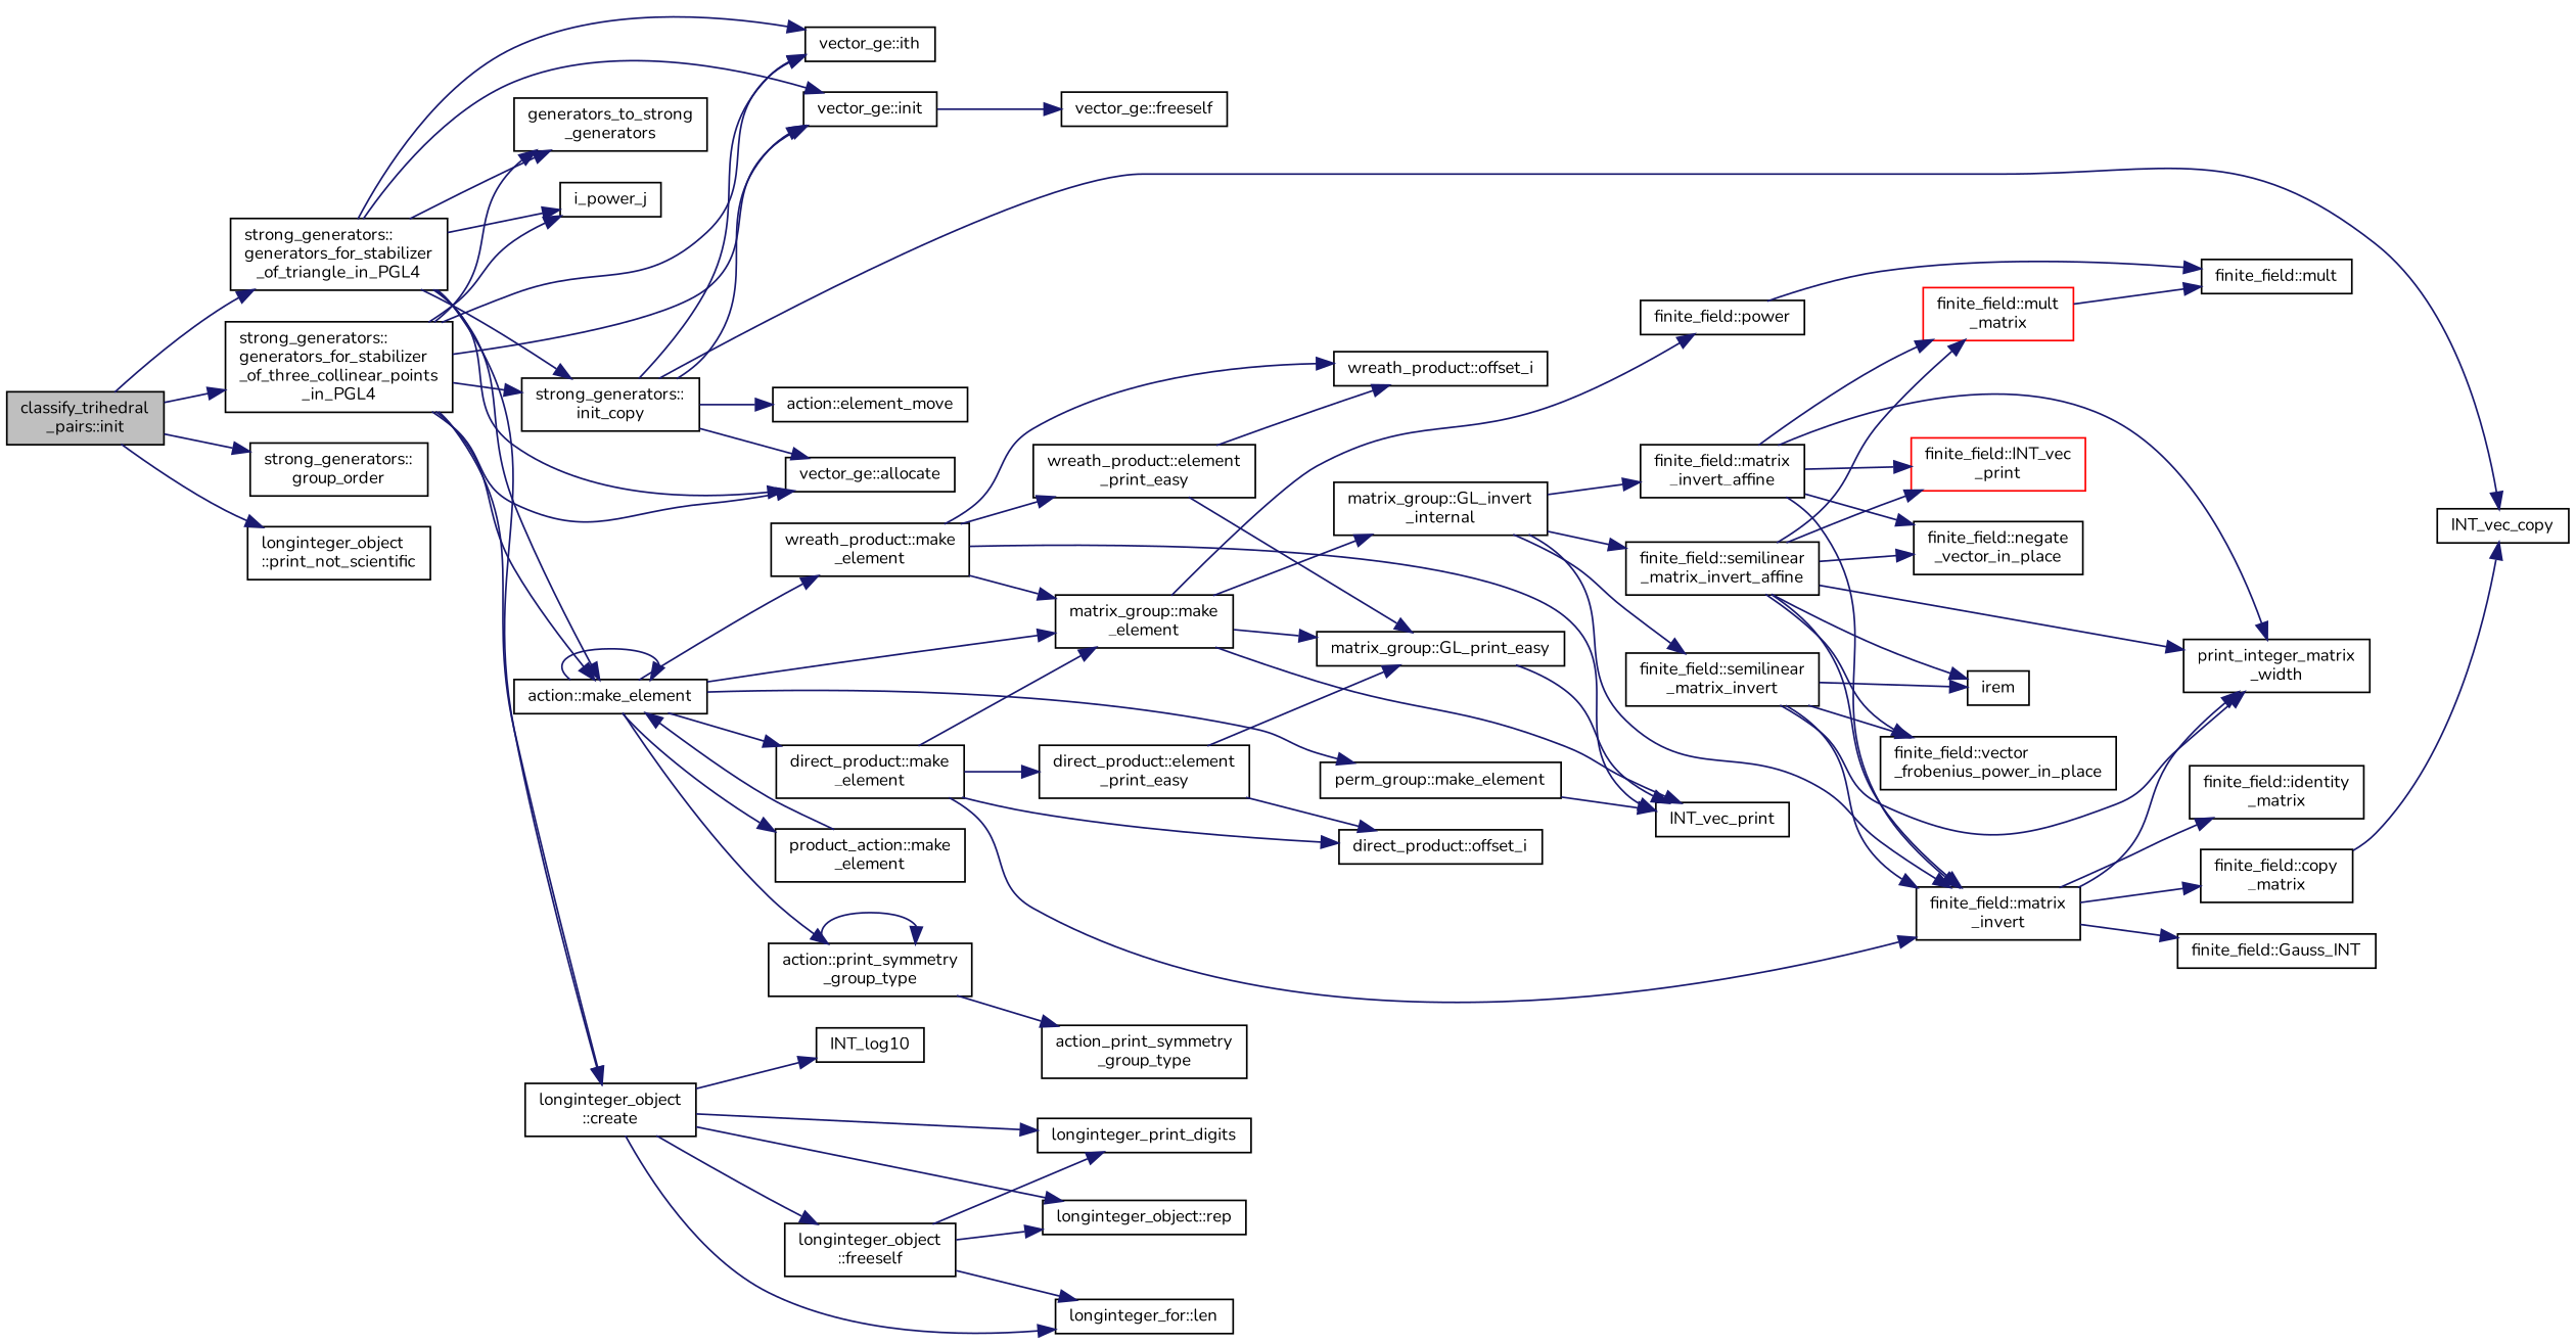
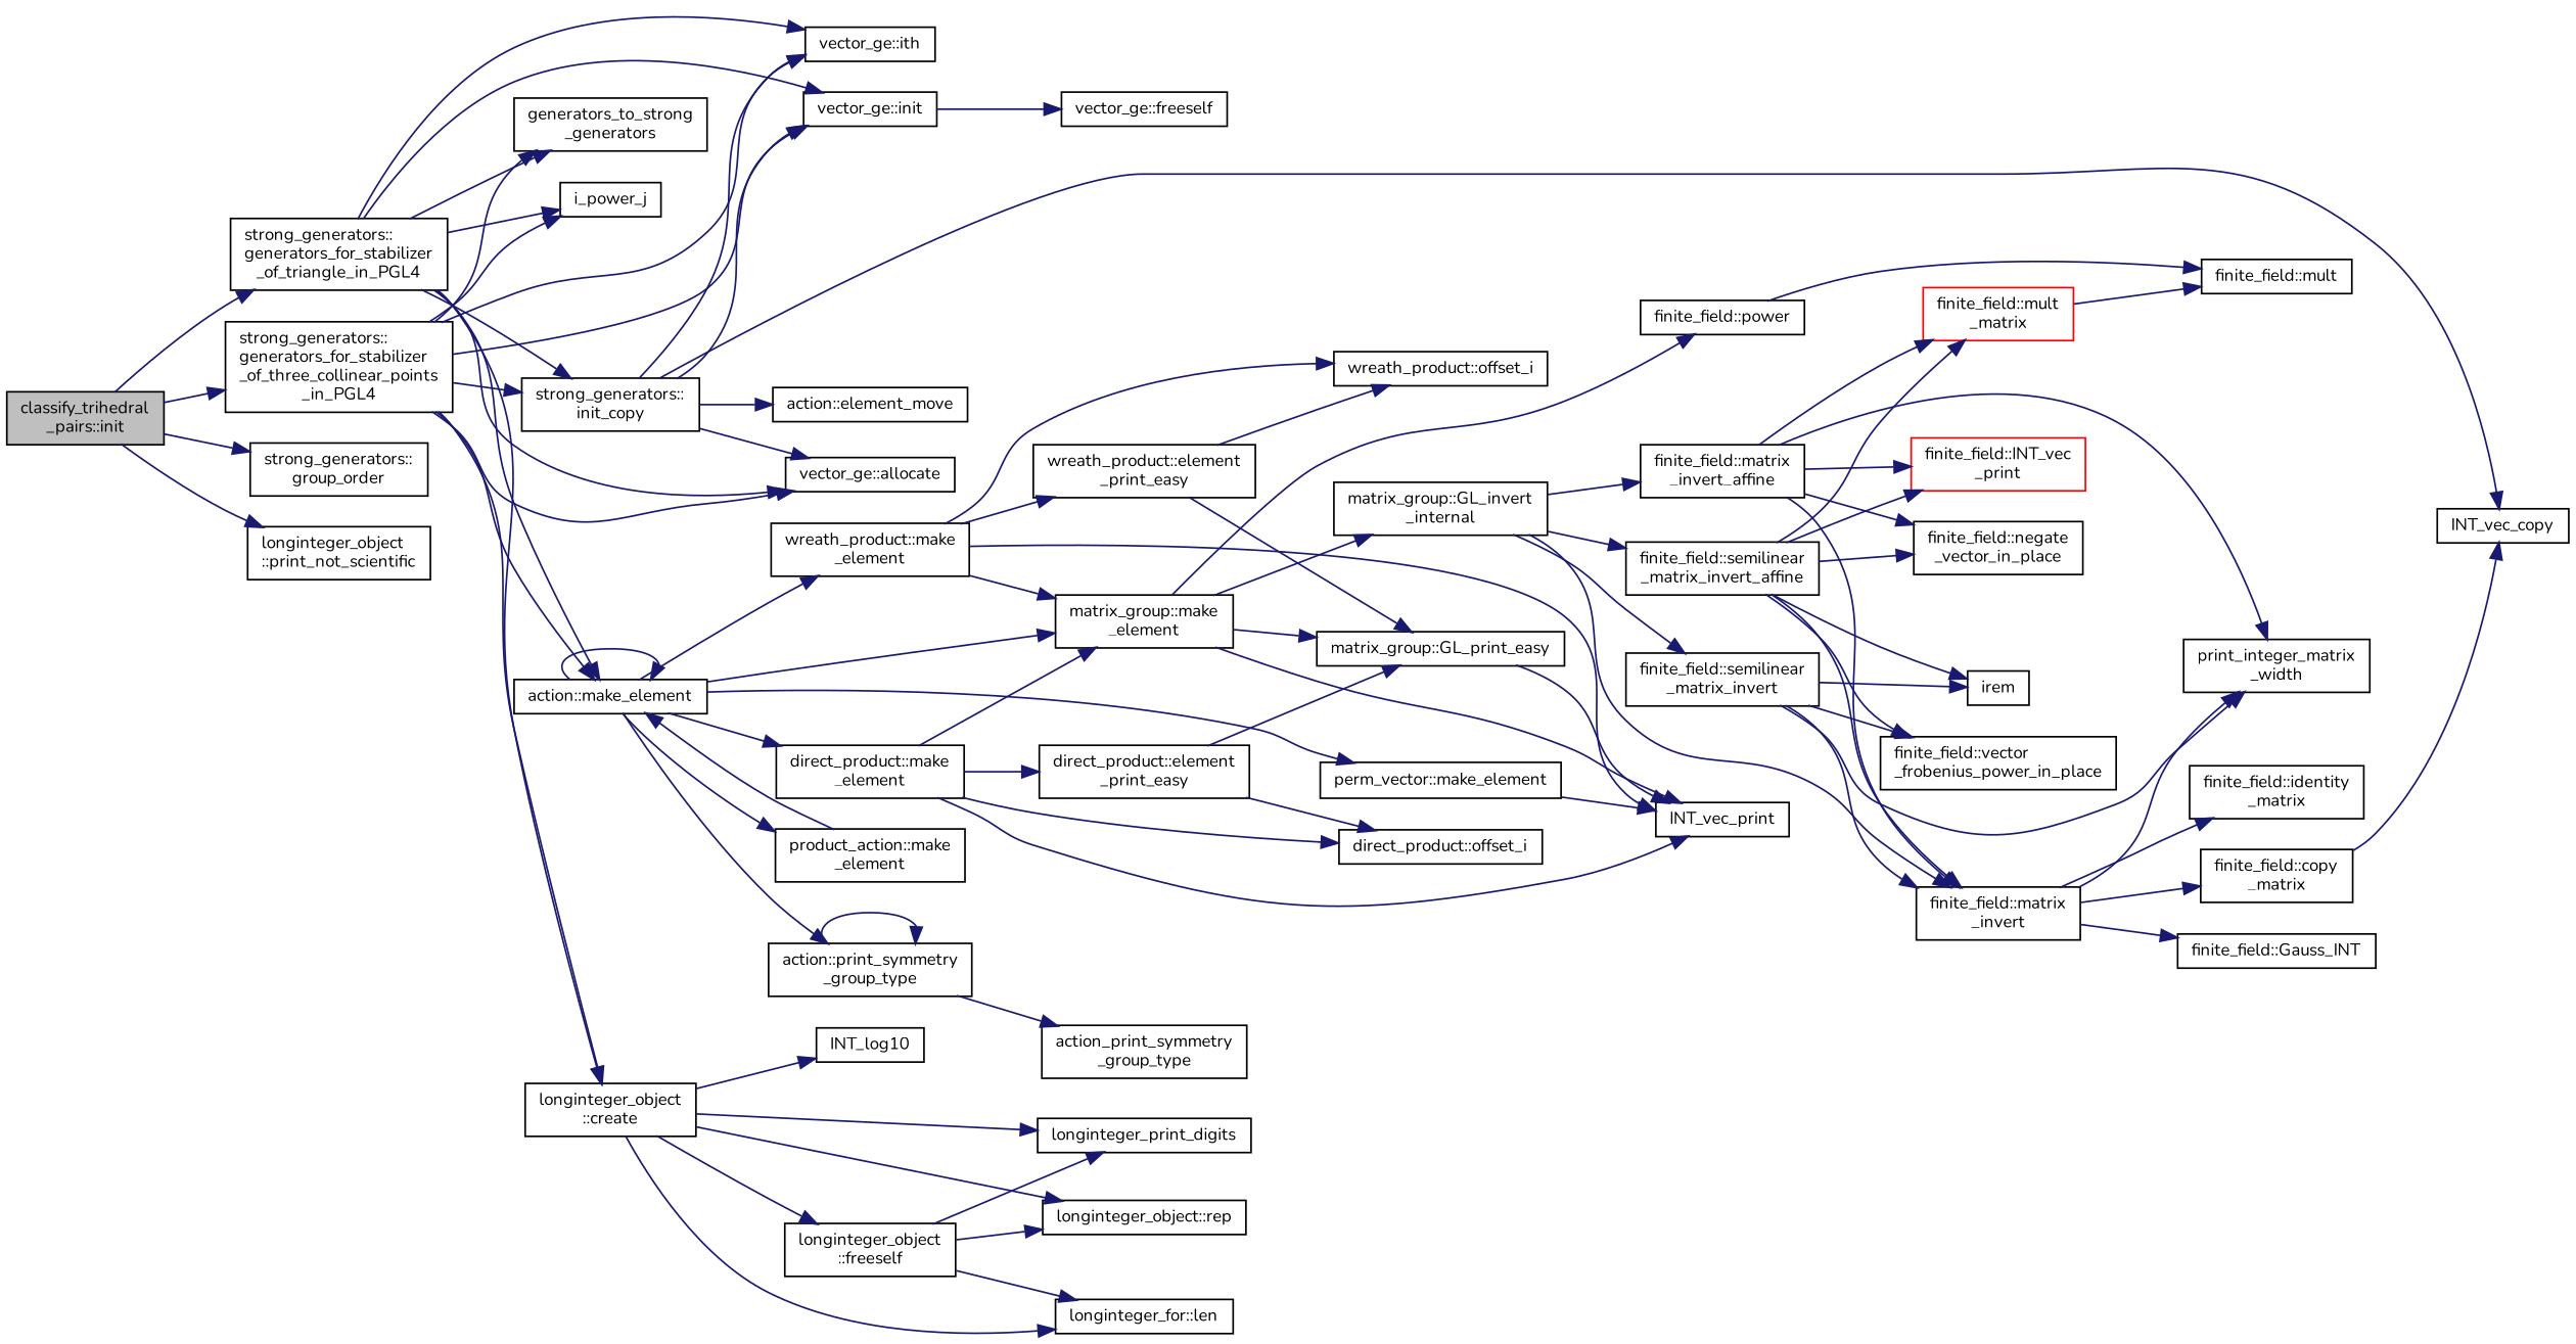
  digraph {
    fontname=Nunito
    rankdir=LR
    node [color=black fillcolor=white fontname=Nunito fontsize=10 shape=record style=filled]
    edge [color=midnightblue fontname=Nunito fontsize=10 labelfontname=Helvetica labelfontsize=10 style=solid]
    n1 [fillcolor=grey75 fontcolor=black height=0.2 label="classify_trihedral\l_pairs::init" width=0.4]
    n2 [height=0.2 label="strong_generators::\lgenerators_for_stabilizer\l_of_three_collinear_points\l_in_PGL4" width=0.4]
    n3 [height=0.2 label="strong_generators::\lgenerators_for_stabilizer\l_of_triangle_in_PGL4" width=0.4]
    n4 [height=0.2 label="strong_generators::\lgroup_order" width=0.4]
    n5 [height=0.2 label="longinteger_object\l::print_not_scientific" width=0.4]
    n6 [height=0.2 label="vector_ge::init" width=0.4]
    n7 [height=0.2 label="vector_ge::allocate" width=0.4]
    n8 [height=0.2 label="action::make_element" width=0.4]
    n9 [height=0.2 label="vector_ge::ith" width=0.4]
    n10 [height=0.2 label="longinteger_object\l::create" width=0.4]
    n11 [height=0.2 label=i_power_j width=0.4]
    n12 [height=0.2 label="generators_to_strong\l_generators" width=0.4]
    n13 [height=0.2 label="strong_generators::\linit_copy" width=0.4]
    n14 [height=0.2 label="vector_ge::freeself" width=0.4]
    n15 [height=0.2 label="product_action::make\l_element" width=0.4]
    n16 [height=0.2 label="matrix_group::make\l_element" width=0.4]
    n17 [height=0.2 label="wreath_product::make\l_element" width=0.4]
    n18 [height=0.2 label="direct_product::make\l_element" width=0.4]
-   n19 [height=0.2 label="perm_group::make_element" width=0.4]
+   n19 [height=0.2 label="perm_vector::make_element" width=0.4]
    n20 [height=0.2 label="action::print_symmetry\l_group_type" width=0.4]
    n21 [height=0.2 label="longinteger_object\l::freeself" width=0.4]
    n22 [height=0.2 label=longinteger_print_digits width=0.4]
    n23 [height=0.2 label="longinteger_object::rep" width=0.4]
    n24 [height=0.2 label="longinteger_for::len" width=0.4]
    n25 [height=0.2 label=INT_log10 width=0.4]
    n26 [height=0.2 label=INT_vec_copy width=0.4]
    n27 [height=0.2 label="action::element_move" width=0.4]
    n28 [height=0.2 label=INT_vec_print width=0.4]
    n29 [height=0.2 label="finite_field::power" width=0.4]
    n30 [height=0.2 label="matrix_group::GL_invert\l_internal" width=0.4]
    n31 [height=0.2 label="matrix_group::GL_print_easy" width=0.4]
    n32 [height=0.2 label="wreath_product::offset_i" width=0.4]
    n33 [height=0.2 label="wreath_product::element\l_print_easy" width=0.4]
    n34 [height=0.2 label="direct_product::offset_i" width=0.4]
    n35 [height=0.2 label="direct_product::element\l_print_easy" width=0.4]
    n36 [height=0.2 label="action_print_symmetry\l_group_type" width=0.4]
    n37 [height=0.2 label="finite_field::mult" width=0.4]
    n38 [height=0.2 label="finite_field::semilinear\l_matrix_invert" width=0.4]
    n39 [height=0.2 label="finite_field::matrix\l_invert" width=0.4]
    n40 [height=0.2 label="finite_field::semilinear\l_matrix_invert_affine" width=0.4]
    n41 [height=0.2 label="finite_field::matrix\l_invert_affine" width=0.4]
    n42 [height=0.2 label="print_integer_matrix\l_width" width=0.4]
    n43 [height=0.2 label="finite_field::vector\l_frobenius_power_in_place" width=0.4]
    n44 [height=0.2 label=irem width=0.4]
    n45 [height=0.2 label="finite_field::copy\l_matrix" width=0.4]
    n46 [height=0.2 label="finite_field::identity\l_matrix" width=0.4]
    n47 [height=0.2 label="finite_field::Gauss_INT" width=0.4]
    n48 [color=red height=0.2 label="finite_field::INT_vec\l_print" width=0.4]
    n49 [color=red height=0.2 label="finite_field::mult\l_matrix" width=0.4]
    n50 [height=0.2 label="finite_field::negate\l_vector_in_place" width=0.4]
    n1 -> n2
    n1 -> n3
    n1 -> n4
    n1 -> n5
    n2 -> n6
    n2 -> n7
    n2 -> n8
    n2 -> n9
    n2 -> n10
    n2 -> n11
    n2 -> n12
    n2 -> n13
    n3 -> n6
    n3 -> n7
    n3 -> n8
    n3 -> n9
    n3 -> n10
    n3 -> n11
    n3 -> n12
    n3 -> n13
    n6 -> n14
    n8 -> n8
    n8 -> n15
    n8 -> n16
    n8 -> n17
    n8 -> n18
    n8 -> n19
    n8 -> n20
    n10 -> n21
    n10 -> n22
    n10 -> n23
    n10 -> n24
    n10 -> n25
    n13 -> n6
    n13 -> n7
    n13 -> n9
    n13 -> n26
    n13 -> n27
    n15 -> n8
    n16 -> n28
    n16 -> n29
    n16 -> n30
    n16 -> n31
    n17 -> n16
    n17 -> n28
    n17 -> n32
    n17 -> n33
    n18 -> n16
-   n18 -> n39
+   n18 -> n28
    n18 -> n34
    n18 -> n35
    n19 -> n28
    n20 -> n20
    n20 -> n36
    n21 -> n22
    n21 -> n23
    n21 -> n24
    n29 -> n37
    n30 -> n38
    n30 -> n39
    n30 -> n40
    n30 -> n41
    n31 -> n28
    n33 -> n31
    n33 -> n32
    n35 -> n31
    n35 -> n34
    n38 -> n39
    n38 -> n42
    n38 -> n43
    n38 -> n44
    n39 -> n42
    n39 -> n45
    n39 -> n46
    n39 -> n47
    n40 -> n39
-   n40 -> n42
    n40 -> n43
    n40 -> n44
    n40 -> n48
    n40 -> n49
    n40 -> n50
    n41 -> n39
    n41 -> n42
    n41 -> n48
    n41 -> n49
    n41 -> n50
    n45 -> n26
    n49 -> n37
  }
